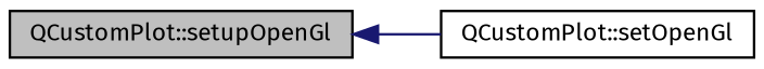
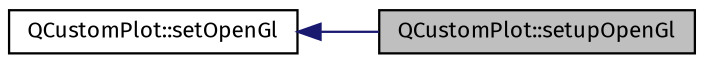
  digraph {
    rankdir=LR
    fontname="Fira Sans"
    node [color=black fontname="Fira Sans" fontsize=10 shape=record style=filled]
    n1 [fillcolor=grey75 fontcolor=black height=0.2 label="QCustomPlot::setupOpenGl" width=0.4]
    n2 [fillcolor=white height=0.2 label="QCustomPlot::setOpenGl" width=0.4]
-   n1 -> n2 [color=midnightblue dir=back fontname="Fira Sans" fontsize=10 labelfontname=Helvetica labelfontsize=10 style=solid]
+   n2 -> n1 [color=midnightblue dir=back fontname="Fira Sans" fontsize=10 labelfontname=Helvetica labelfontsize=10 style=solid]
  }
